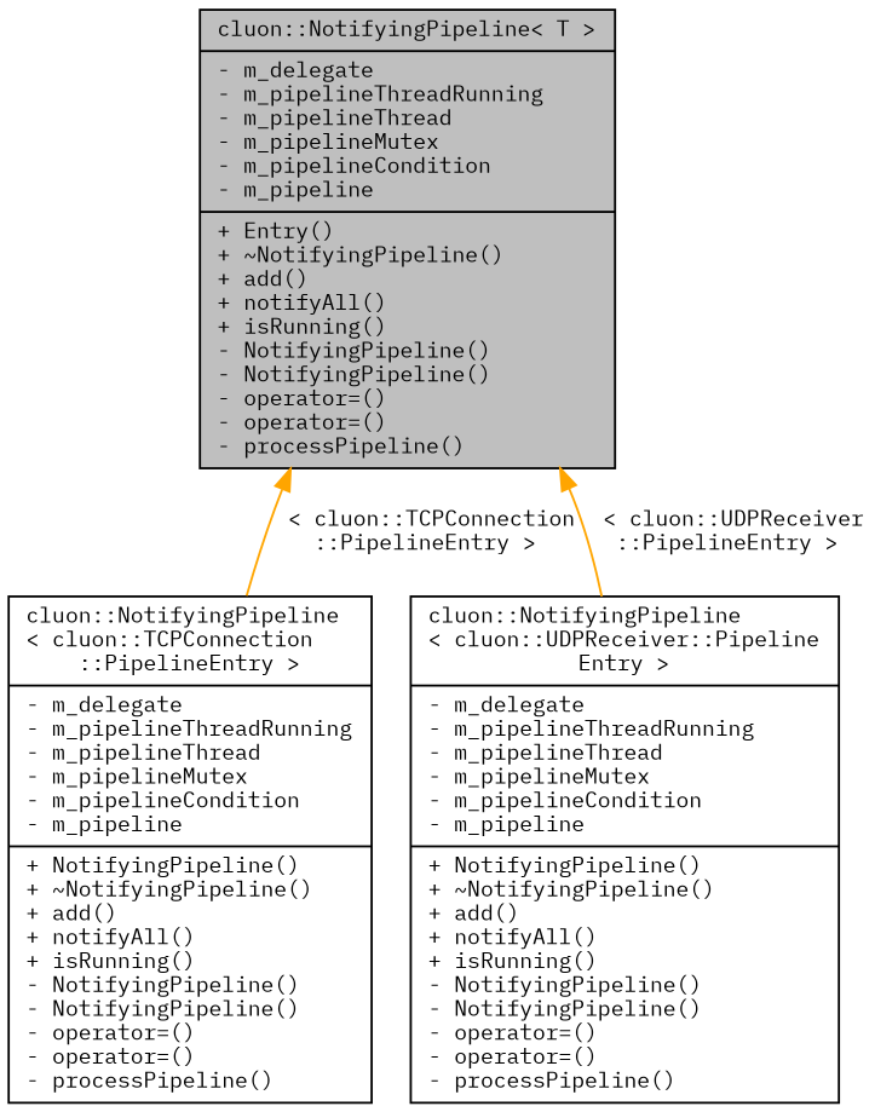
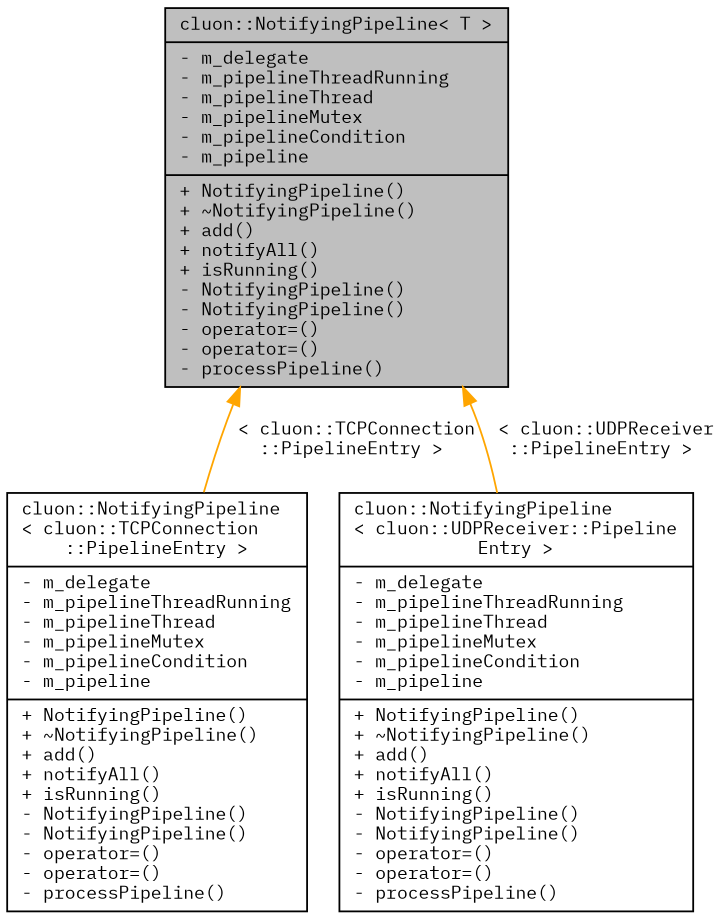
  digraph {
    fontname="IBM Plex Mono"
    node [color=black fillcolor=white fontname="IBM Plex Mono" fontsize=10 shape=record style=filled]
    edge [color=orange dir=back fontname="IBM Plex Mono" fontsize=10 labelfontname=Helvetica labelfontsize=10 style=solid]
-   n1 [fillcolor=grey75 fontcolor=black height=0.2 label="{cluon::NotifyingPipeline\< T \>\n|- m_delegate\l- m_pipelineThreadRunning\l- m_pipelineThread\l- m_pipelineMutex\l- m_pipelineCondition\l- m_pipeline\l|+ Entry()\l+ ~NotifyingPipeline()\l+ add()\l+ notifyAll()\l+ isRunning()\l- NotifyingPipeline()\l- NotifyingPipeline()\l- operator=()\l- operator=()\l- processPipeline()\l}" width=0.4]
+   n1 [fillcolor=grey75 fontcolor=black height=0.2 label="{cluon::NotifyingPipeline\< T \>\n|- m_delegate\l- m_pipelineThreadRunning\l- m_pipelineThread\l- m_pipelineMutex\l- m_pipelineCondition\l- m_pipeline\l|+ NotifyingPipeline()\l+ ~NotifyingPipeline()\l+ add()\l+ notifyAll()\l+ isRunning()\l- NotifyingPipeline()\l- NotifyingPipeline()\l- operator=()\l- operator=()\l- processPipeline()\l}" width=0.4]
    n2 [height=0.2 label="{cluon::NotifyingPipeline\l\< cluon::TCPConnection\l::PipelineEntry \>\n|- m_delegate\l- m_pipelineThreadRunning\l- m_pipelineThread\l- m_pipelineMutex\l- m_pipelineCondition\l- m_pipeline\l|+ NotifyingPipeline()\l+ ~NotifyingPipeline()\l+ add()\l+ notifyAll()\l+ isRunning()\l- NotifyingPipeline()\l- NotifyingPipeline()\l- operator=()\l- operator=()\l- processPipeline()\l}" width=0.4]
    n3 [height=0.2 label="{cluon::NotifyingPipeline\l\< cluon::UDPReceiver::Pipeline\lEntry \>\n|- m_delegate\l- m_pipelineThreadRunning\l- m_pipelineThread\l- m_pipelineMutex\l- m_pipelineCondition\l- m_pipeline\l|+ NotifyingPipeline()\l+ ~NotifyingPipeline()\l+ add()\l+ notifyAll()\l+ isRunning()\l- NotifyingPipeline()\l- NotifyingPipeline()\l- operator=()\l- operator=()\l- processPipeline()\l}" width=0.4]
    n1 -> n2 [label=" \< cluon::TCPConnection\l::PipelineEntry \>"]
    n1 -> n3 [label=" \< cluon::UDPReceiver\l::PipelineEntry \>"]
  }
